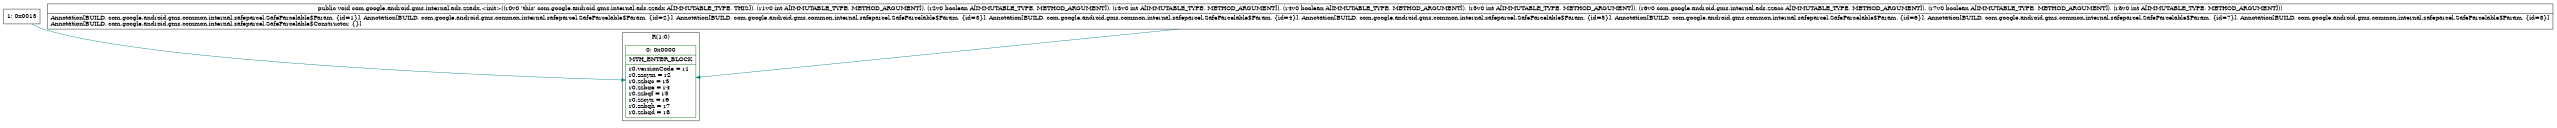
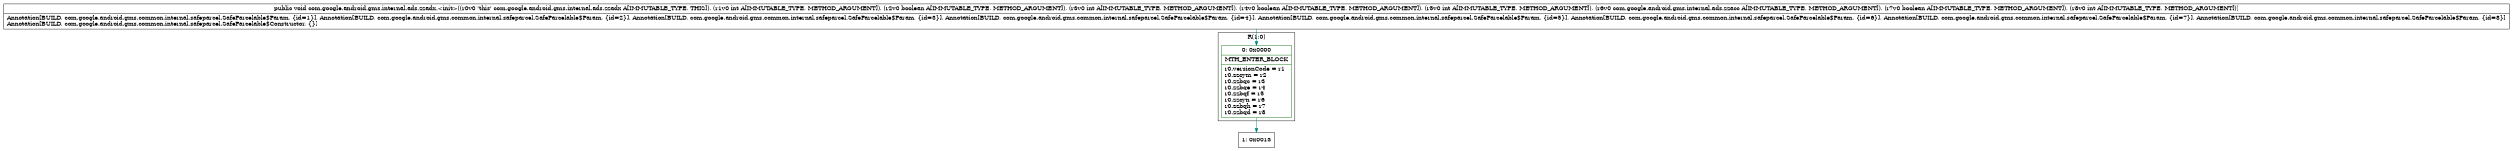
  digraph {
    node [color=black shape=record]
    edge [color=teal]
    n1 [color=darkgreen label="{0\:\ 0x0000|MTH_ENTER_BLOCK\l|r0.versionCode = r1\lr0.zzcym = r2\lr0.zzbqc = r3\lr0.zzbqe = r4\lr0.zzbqf = r5\lr0.zzcyn = r6\lr0.zzbqh = r7\lr0.zzbqd = r8\l}"]
    n2 [label="{1\:\ 0x0013}"]
    n3 [label="{public void com.google.android.gms.internal.ads.zzadx.\<init\>((r0v0 'this' com.google.android.gms.internal.ads.zzadx A[IMMUTABLE_TYPE, THIS]), (r1v0 int A[IMMUTABLE_TYPE, METHOD_ARGUMENT]), (r2v0 boolean A[IMMUTABLE_TYPE, METHOD_ARGUMENT]), (r3v0 int A[IMMUTABLE_TYPE, METHOD_ARGUMENT]), (r4v0 boolean A[IMMUTABLE_TYPE, METHOD_ARGUMENT]), (r5v0 int A[IMMUTABLE_TYPE, METHOD_ARGUMENT]), (r6v0 com.google.android.gms.internal.ads.zzacc A[IMMUTABLE_TYPE, METHOD_ARGUMENT]), (r7v0 boolean A[IMMUTABLE_TYPE, METHOD_ARGUMENT]), (r8v0 int A[IMMUTABLE_TYPE, METHOD_ARGUMENT]))  | Annotation[BUILD, com.google.android.gms.common.internal.safeparcel.SafeParcelable$Param, \{id=1\}], Annotation[BUILD, com.google.android.gms.common.internal.safeparcel.SafeParcelable$Param, \{id=2\}], Annotation[BUILD, com.google.android.gms.common.internal.safeparcel.SafeParcelable$Param, \{id=3\}], Annotation[BUILD, com.google.android.gms.common.internal.safeparcel.SafeParcelable$Param, \{id=4\}], Annotation[BUILD, com.google.android.gms.common.internal.safeparcel.SafeParcelable$Param, \{id=5\}], Annotation[BUILD, com.google.android.gms.common.internal.safeparcel.SafeParcelable$Param, \{id=6\}], Annotation[BUILD, com.google.android.gms.common.internal.safeparcel.SafeParcelable$Param, \{id=7\}], Annotation[BUILD, com.google.android.gms.common.internal.safeparcel.SafeParcelable$Param, \{id=8\}]\lAnnotation[BUILD, com.google.android.gms.common.internal.safeparcel.SafeParcelable$Constructor, \{\}]\l}"]
    subgraph cluster_1 {
      label="R(1:0)"
      n1
    }
-   n2 -> n1
+   n1 -> n2
    n3 -> n1
  }
